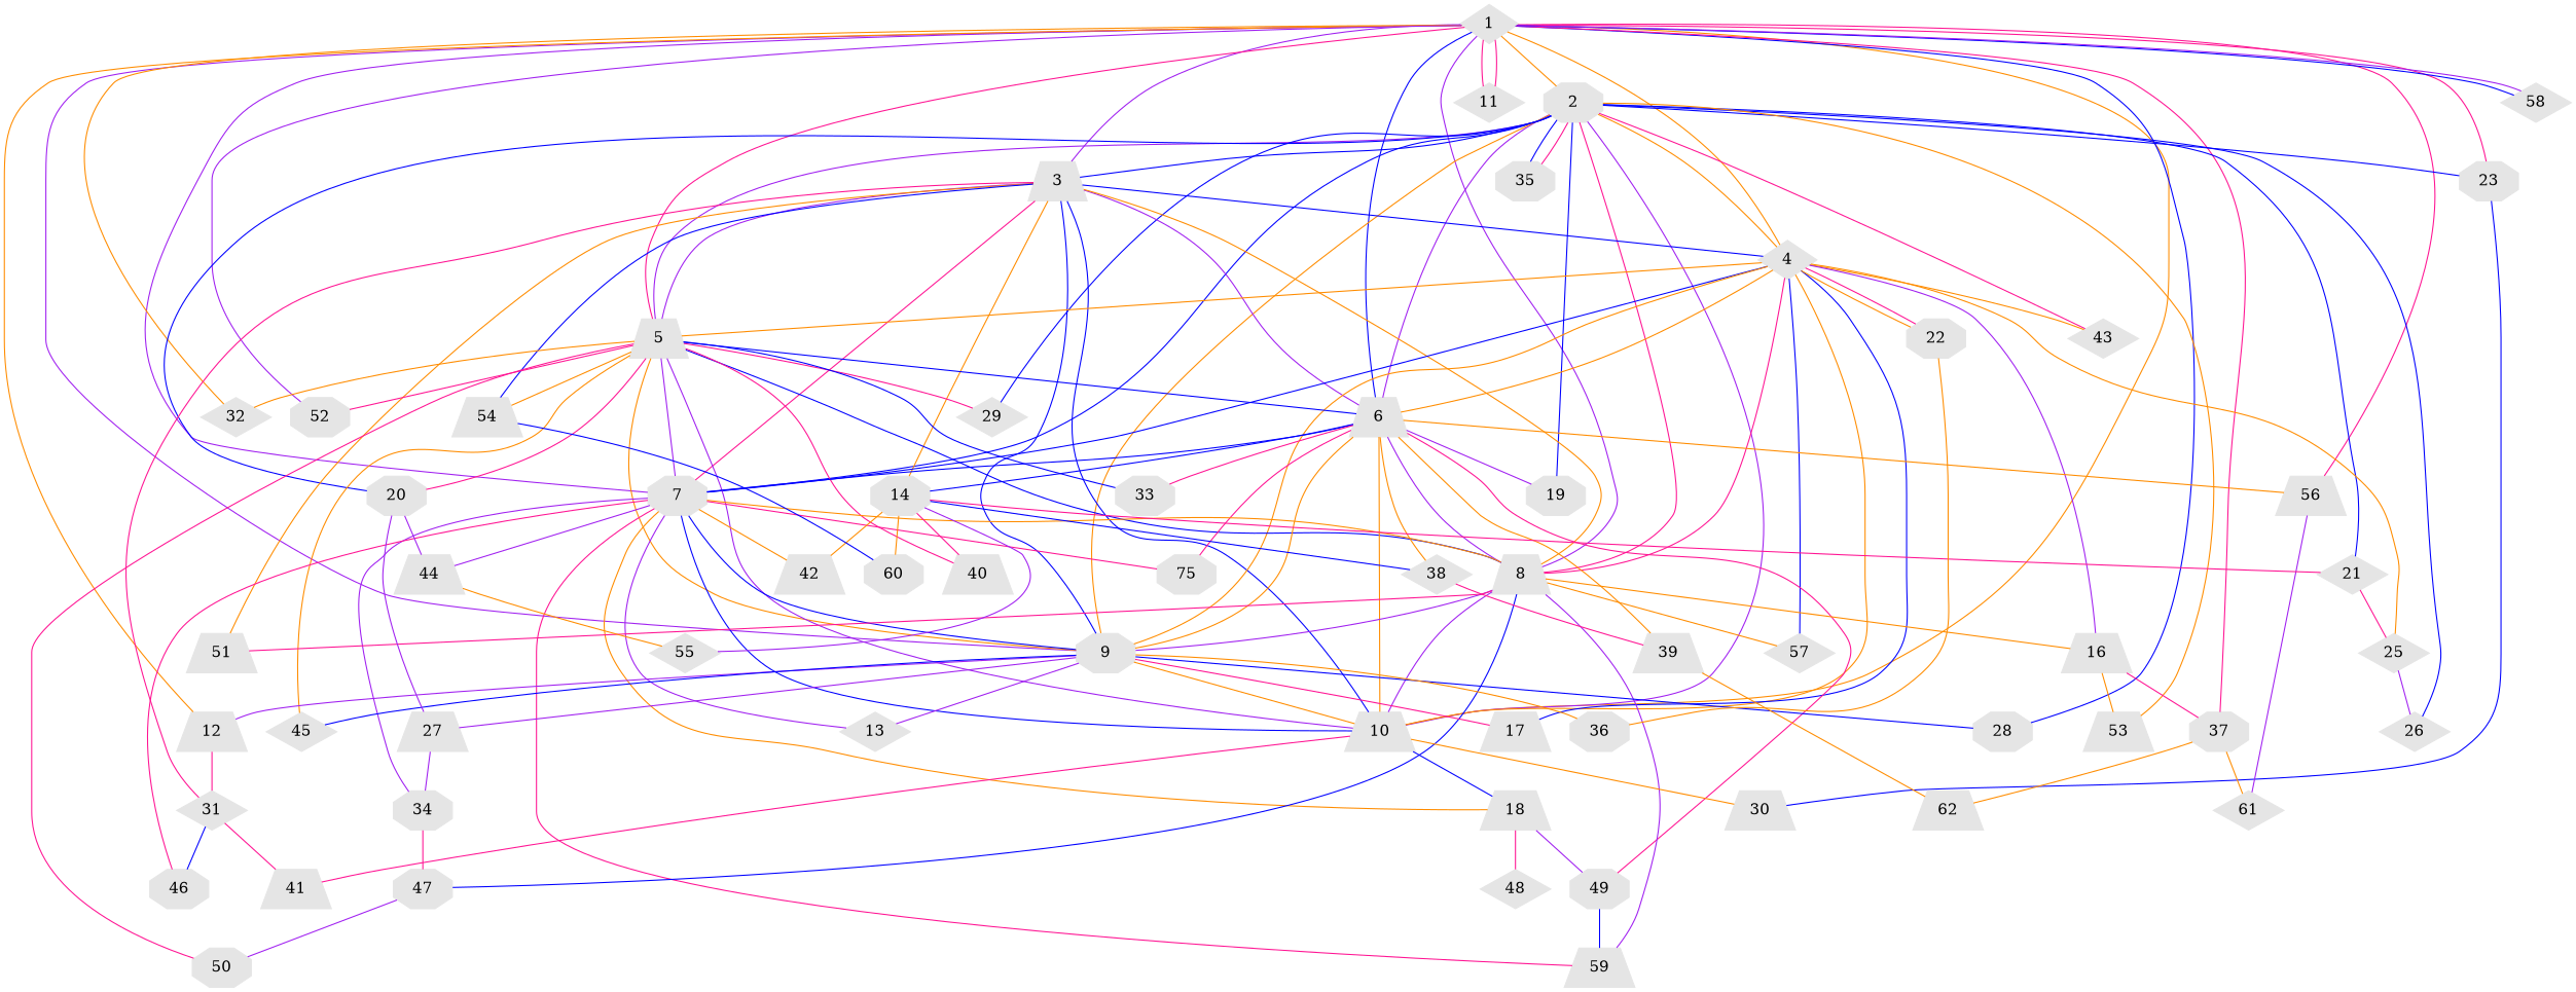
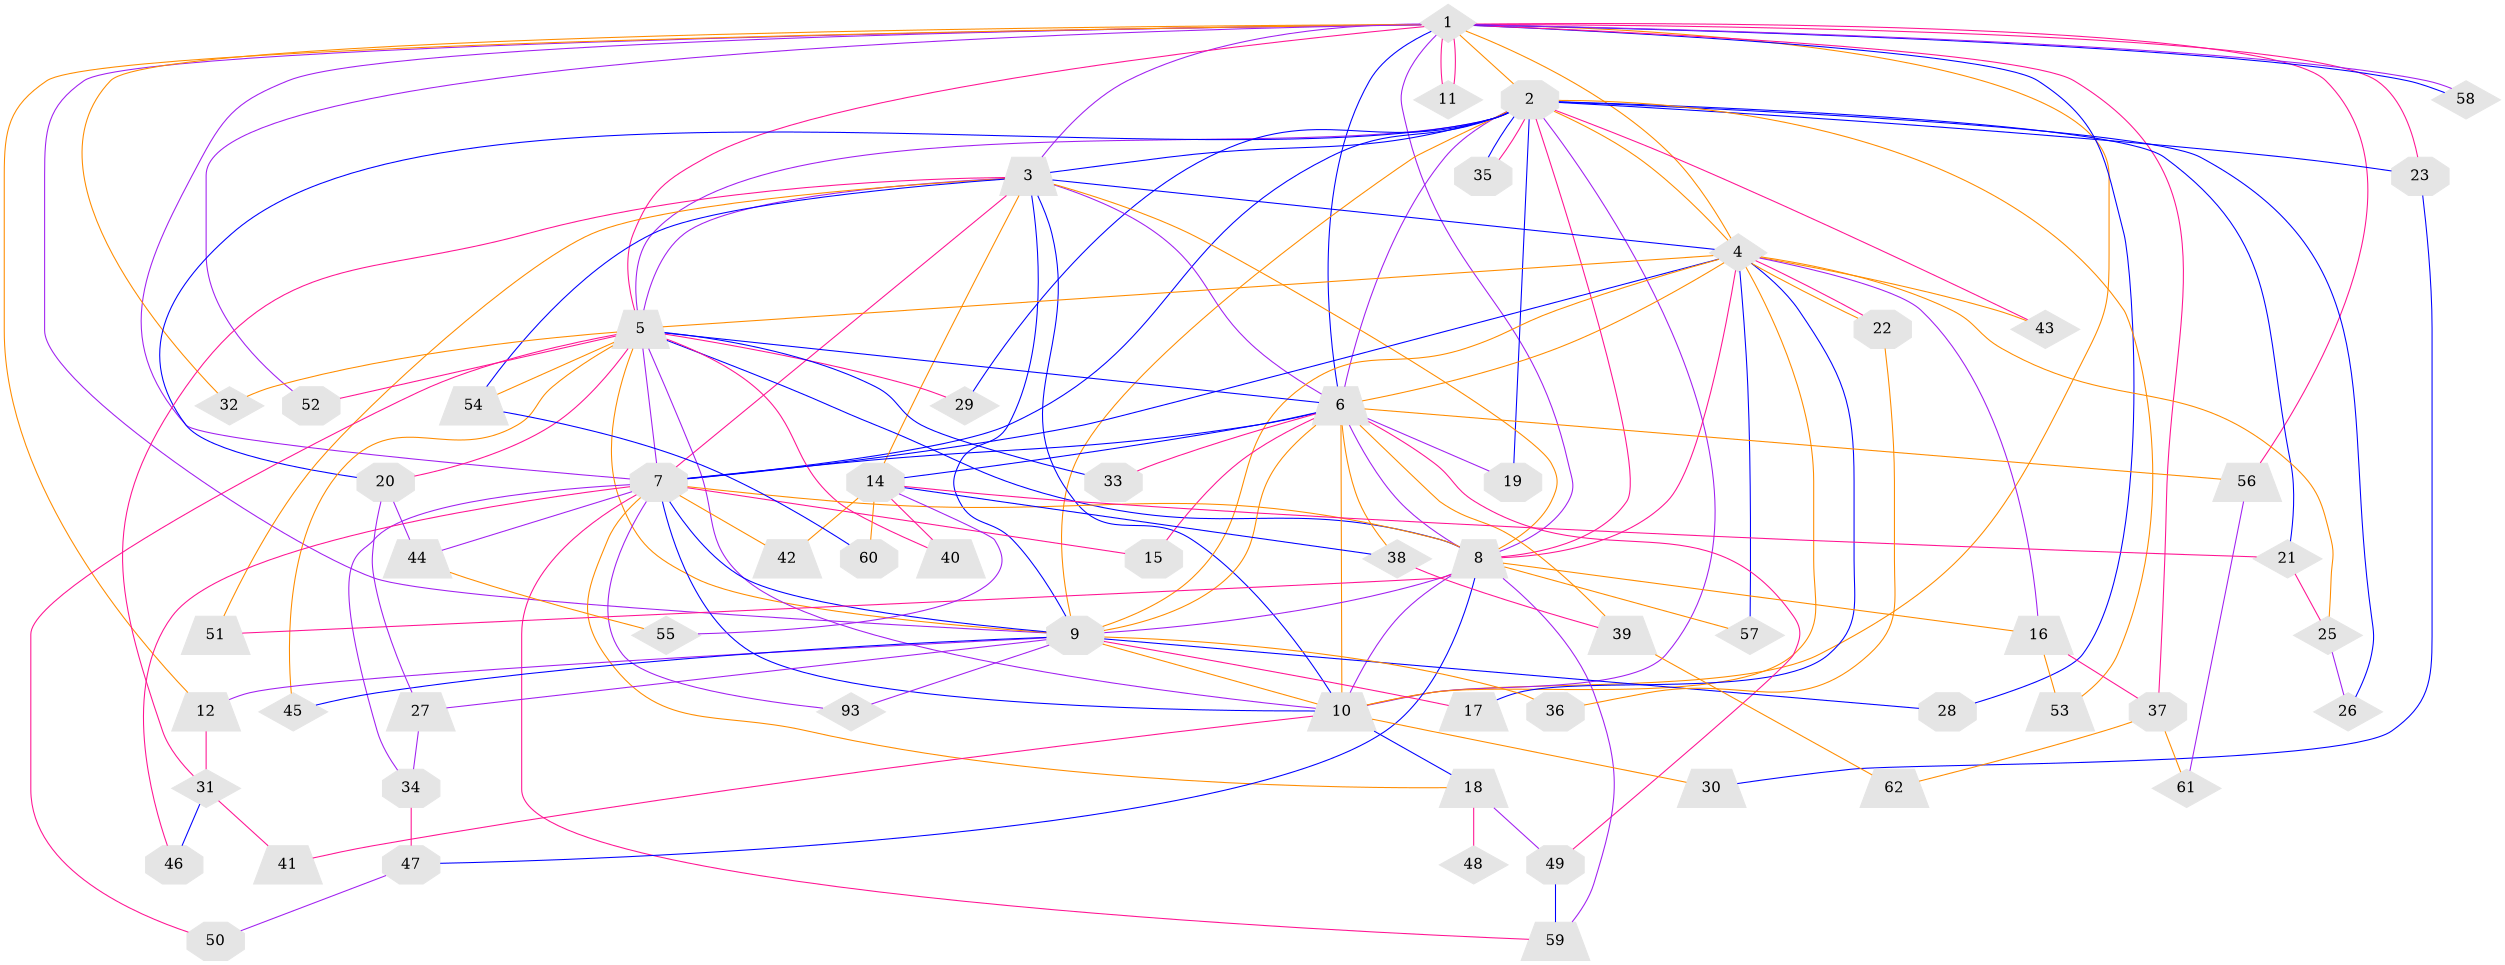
  graph {
    node [color=gray90 shape=trapezium style=filled]
    edge [color=darkorange]
    1 [shape=diamond]
    2 [shape=octagon]
    3
    4 [shape=diamond]
    5
    6
    7 [shape=octagon]
    8
    9 [shape=octagon]
    10
    11 [shape=diamond]
    12
    23 [shape=octagon]
    28 [shape=octagon]
    32 [shape=diamond]
    37 [shape=octagon]
    52 [shape=octagon]
    56
    58 [shape=diamond]
    19 [shape=octagon]
    20 [shape=octagon]
    21 [shape=diamond]
    26 [shape=diamond]
    29 [shape=diamond]
    35 [shape=octagon]
    43 [shape=diamond]
    53
    14 [shape=octagon]
    31 [shape=diamond]
    51
    54
    16
    17
    22 [shape=octagon]
    25 [shape=diamond]
    57 [shape=diamond]
    33 [shape=octagon]
    40
    45 [shape=diamond]
    50 [shape=octagon]
-   15 [shape=octagon label=75]
+   15 [shape=octagon]
    38 [shape=diamond]
    39
    49 [shape=octagon]
-   13 [shape=diamond]
+   13 [shape=diamond label=93]
    18
    34 [shape=octagon]
    42
    44
    46 [shape=octagon]
    59
    47 [shape=octagon]
    27
    36 [shape=octagon]
    30
    41
    61 [shape=diamond]
    62
    55 [shape=diamond]
    60 [shape=octagon]
    48 [shape=diamond]
    1 -- 2
    1 -- 3 [color=purple]
    1 -- 4
    1 -- 5 [color=deeppink]
    1 -- 6 [color=blue]
    1 -- 7 [color=purple]
    1 -- 8 [color=purple]
    1 -- 9 [color=purple]
    1 -- 10
    1 -- 11 [color=deeppink]
    1 -- 11 [color=deeppink]
    1 -- 12
    1 -- 23 [color=deeppink]
    1 -- 28 [color=blue]
    1 -- 32
    1 -- 37 [color=deeppink]
    1 -- 52 [color=purple]
    1 -- 56 [color=deeppink]
    1 -- 58 [color=blue]
    1 -- 58 [color=purple]
    2 -- 3 [color=blue]
    2 -- 4
    2 -- 5 [color=purple]
    2 -- 6 [color=purple]
    2 -- 7 [color=blue]
    2 -- 8 [color=deeppink]
    2 -- 9
    2 -- 10 [color=purple]
    2 -- 23 [color=blue]
    2 -- 19 [color=blue]
    2 -- 20 [color=blue]
    2 -- 21 [color=blue]
    2 -- 26 [color=blue]
    2 -- 29 [color=blue]
    2 -- 35 [color=blue]
    2 -- 35 [color=deeppink]
    2 -- 43 [color=deeppink]
    2 -- 53
    3 -- 4 [color=blue]
    3 -- 5 [color=purple]
    3 -- 6 [color=purple]
    3 -- 7 [color=deeppink]
    3 -- 8
    3 -- 9 [color=blue]
    3 -- 10 [color=blue]
    3 -- 14
    3 -- 31 [color=deeppink]
    3 -- 51
    3 -- 54 [color=blue]
    4 -- 5
    4 -- 6
    4 -- 7 [color=blue]
    4 -- 8 [color=deeppink]
    4 -- 9
    4 -- 10
    4 -- 43
    4 -- 16 [color=purple]
    4 -- 17 [color=blue]
    4 -- 22
    4 -- 22 [color=deeppink]
    4 -- 25
    4 -- 57 [color=blue]
    5 -- 6 [color=blue]
    5 -- 7 [color=purple]
    5 -- 8 [color=blue]
    5 -- 9
    5 -- 10 [color=purple]
    5 -- 32
    5 -- 52 [color=deeppink]
    5 -- 20 [color=deeppink]
    5 -- 29 [color=deeppink]
    5 -- 54
    5 -- 33 [color=blue]
    5 -- 40 [color=deeppink]
    5 -- 45
    5 -- 50 [color=deeppink]
    6 -- 7 [color=blue]
    6 -- 8 [color=purple]
    6 -- 9
    6 -- 10
    6 -- 56
    6 -- 19 [color=purple]
    6 -- 14 [color=blue]
    6 -- 33 [color=deeppink]
    6 -- 15 [color=deeppink]
    6 -- 38
    6 -- 39
    6 -- 49 [color=deeppink]
    7 -- 8
    7 -- 9 [color=blue]
    7 -- 10 [color=blue]
    7 -- 15 [color=deeppink]
    7 -- 13 [color=purple]
    7 -- 18
    7 -- 34 [color=purple]
    7 -- 42
    7 -- 44 [color=purple]
    7 -- 46 [color=deeppink]
    7 -- 59 [color=deeppink]
    8 -- 9 [color=purple]
    8 -- 10 [color=purple]
    8 -- 51 [color=deeppink]
    8 -- 16
    8 -- 57
    8 -- 59 [color=purple]
    8 -- 47 [color=blue]
    9 -- 10
    9 -- 12 [color=purple]
    9 -- 28 [color=blue]
    9 -- 17 [color=deeppink]
    9 -- 45 [color=blue]
    9 -- 13 [color=purple]
    9 -- 27 [color=purple]
    9 -- 36
    10 -- 18 [color=blue]
    10 -- 30
    10 -- 41 [color=deeppink]
    12 -- 31 [color=deeppink]
    23 -- 30 [color=blue]
    37 -- 61
    37 -- 62
    56 -- 61 [color=purple]
    20 -- 44 [color=purple]
    20 -- 27 [color=purple]
    21 -- 25 [color=deeppink]
    14 -- 21 [color=deeppink]
    14 -- 40 [color=deeppink]
    14 -- 38 [color=blue]
    14 -- 42
    14 -- 55 [color=purple]
    14 -- 60
    31 -- 46 [color=blue]
    31 -- 41 [color=deeppink]
    54 -- 60 [color=blue]
    16 -- 37 [color=deeppink]
    16 -- 53
    22 -- 36
    25 -- 26 [color=purple]
    38 -- 39 [color=deeppink]
    39 -- 62
    49 -- 59 [color=blue]
    18 -- 49 [color=purple]
    18 -- 48 [color=deeppink]
    34 -- 47 [color=deeppink]
    44 -- 55
    47 -- 50 [color=purple]
    27 -- 34 [color=purple]
  }
